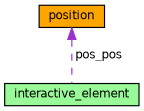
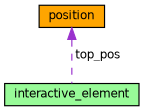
  digraph {
    node [color=black fontname=Helvetica fontsize=10 shape=record style=filled]
    n1 [fillcolor=palegreen fontcolor=black height=0.2 label=interactive_element width=0.4]
    n2 [fillcolor=orange height=0.2 label=position width=0.4]
-   n2 -> n1 [color=darkorchid3 dir=back fontname=Helvetica fontsize=10 label=" pos_pos" labelfontname=Helvetica labelfontsize=10 style=dashed]
+   n2 -> n1 [color=darkorchid3 dir=back fontname=Helvetica fontsize=10 label=" top_pos" labelfontname=Helvetica labelfontsize=10 style=dashed]
  }
